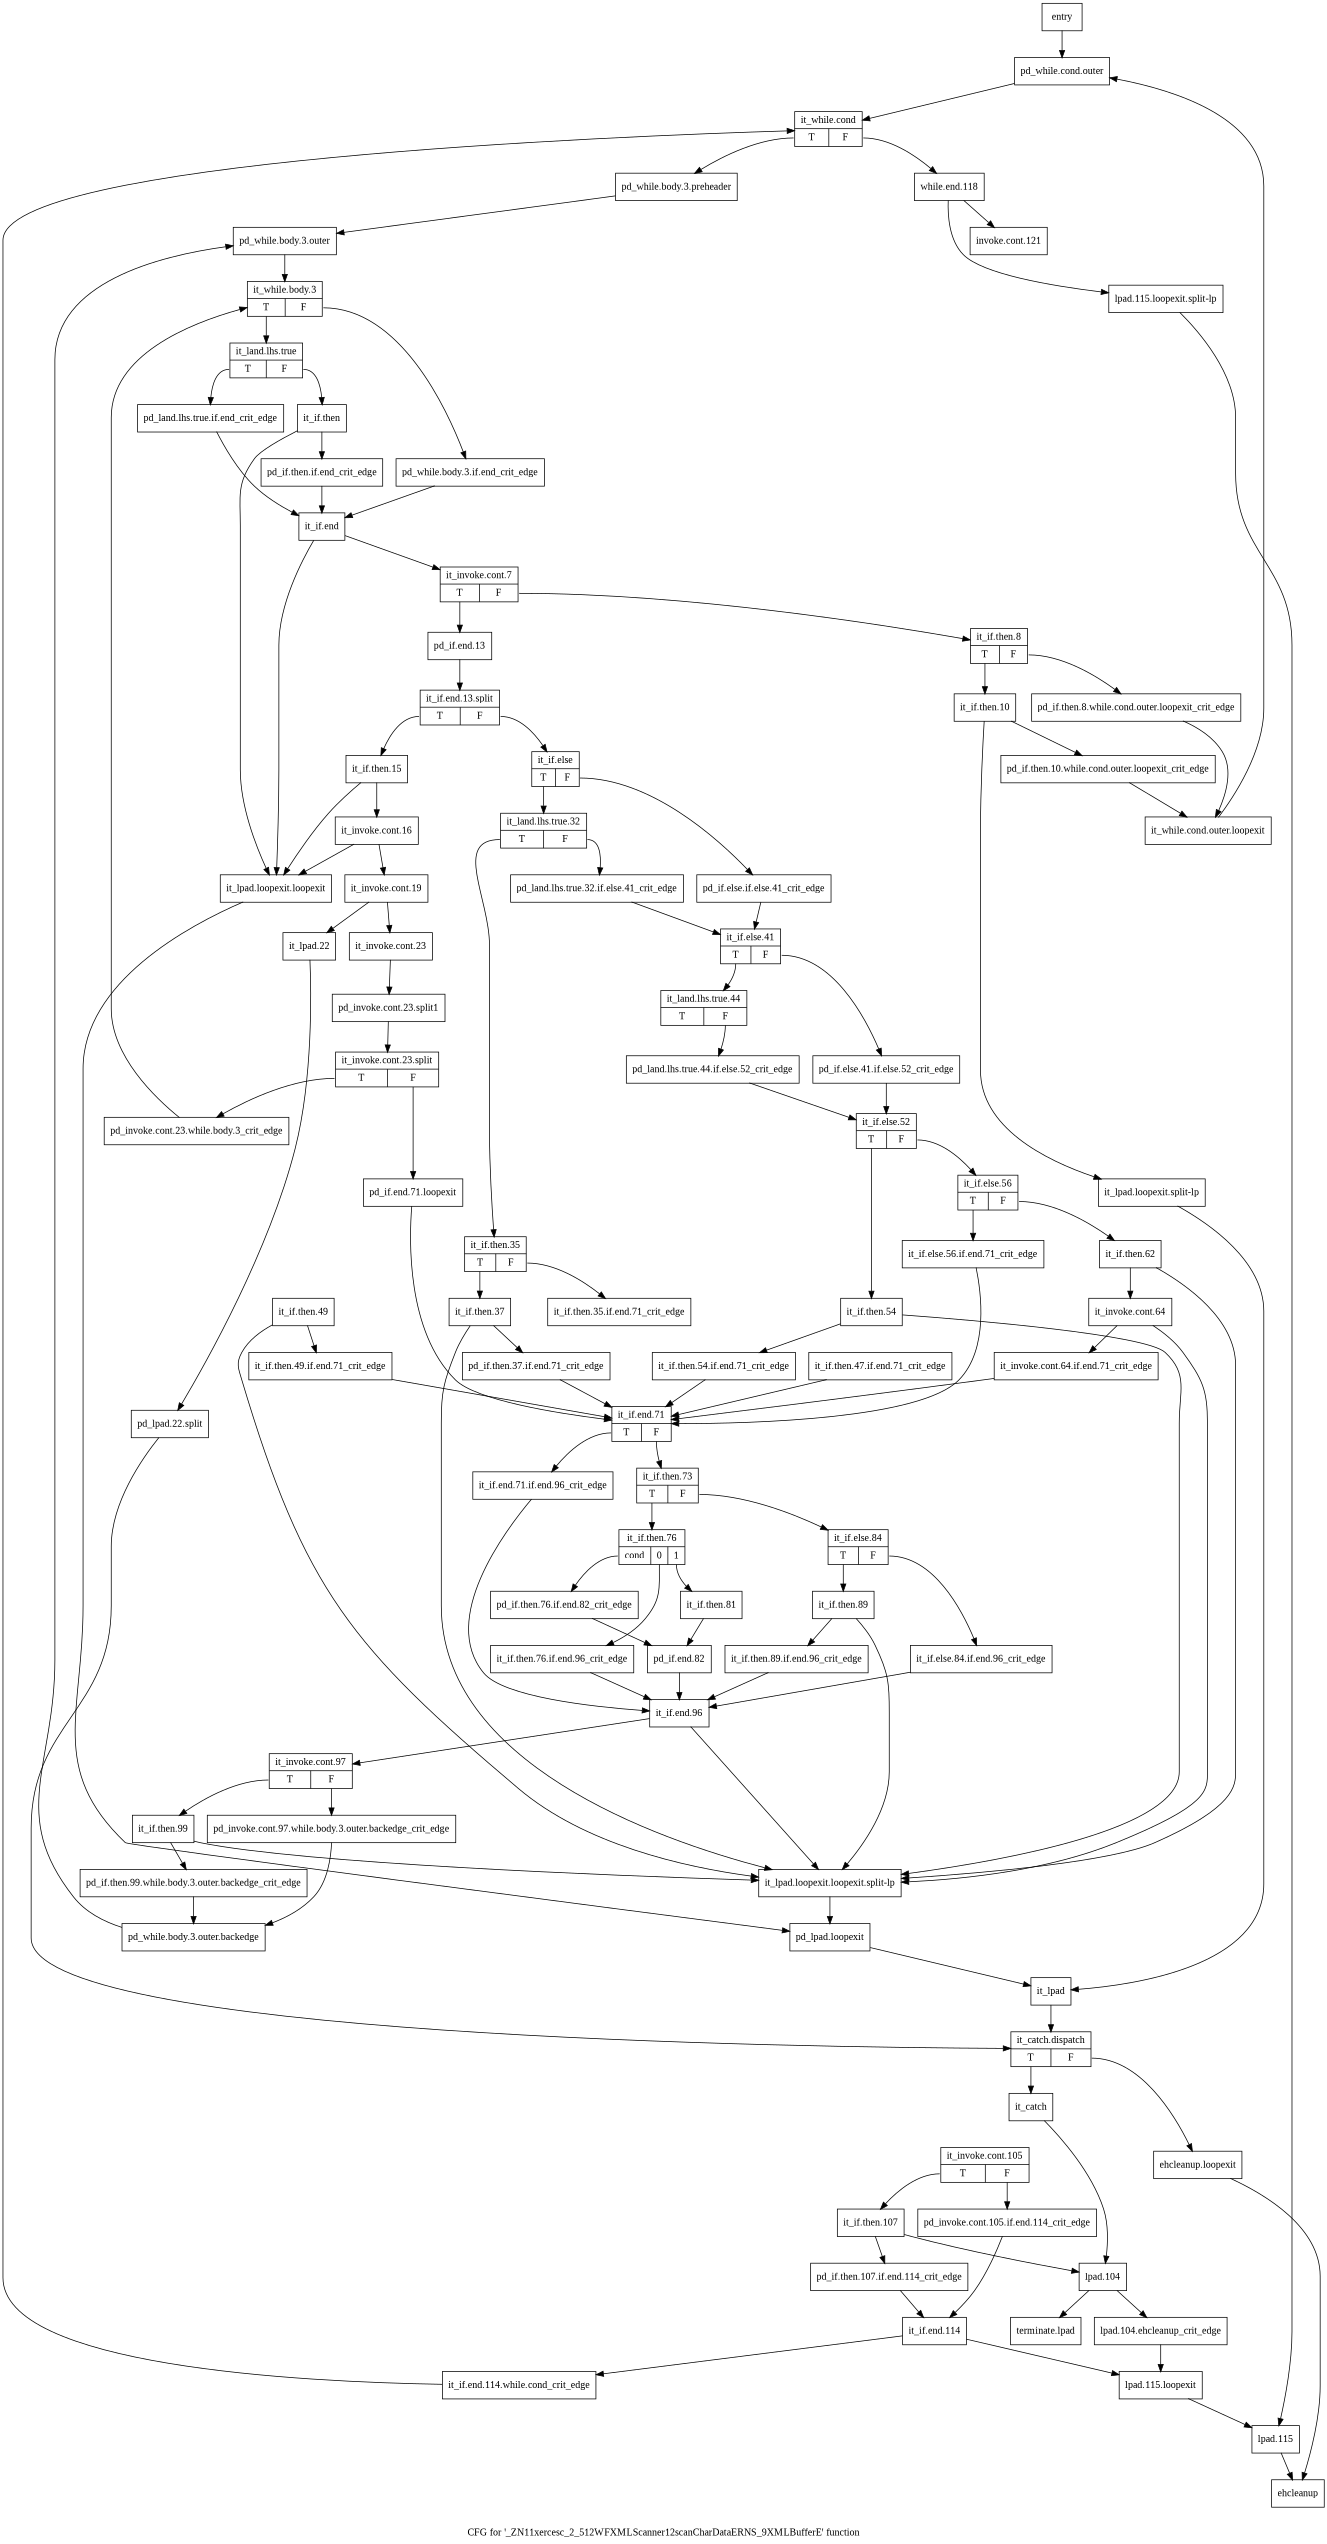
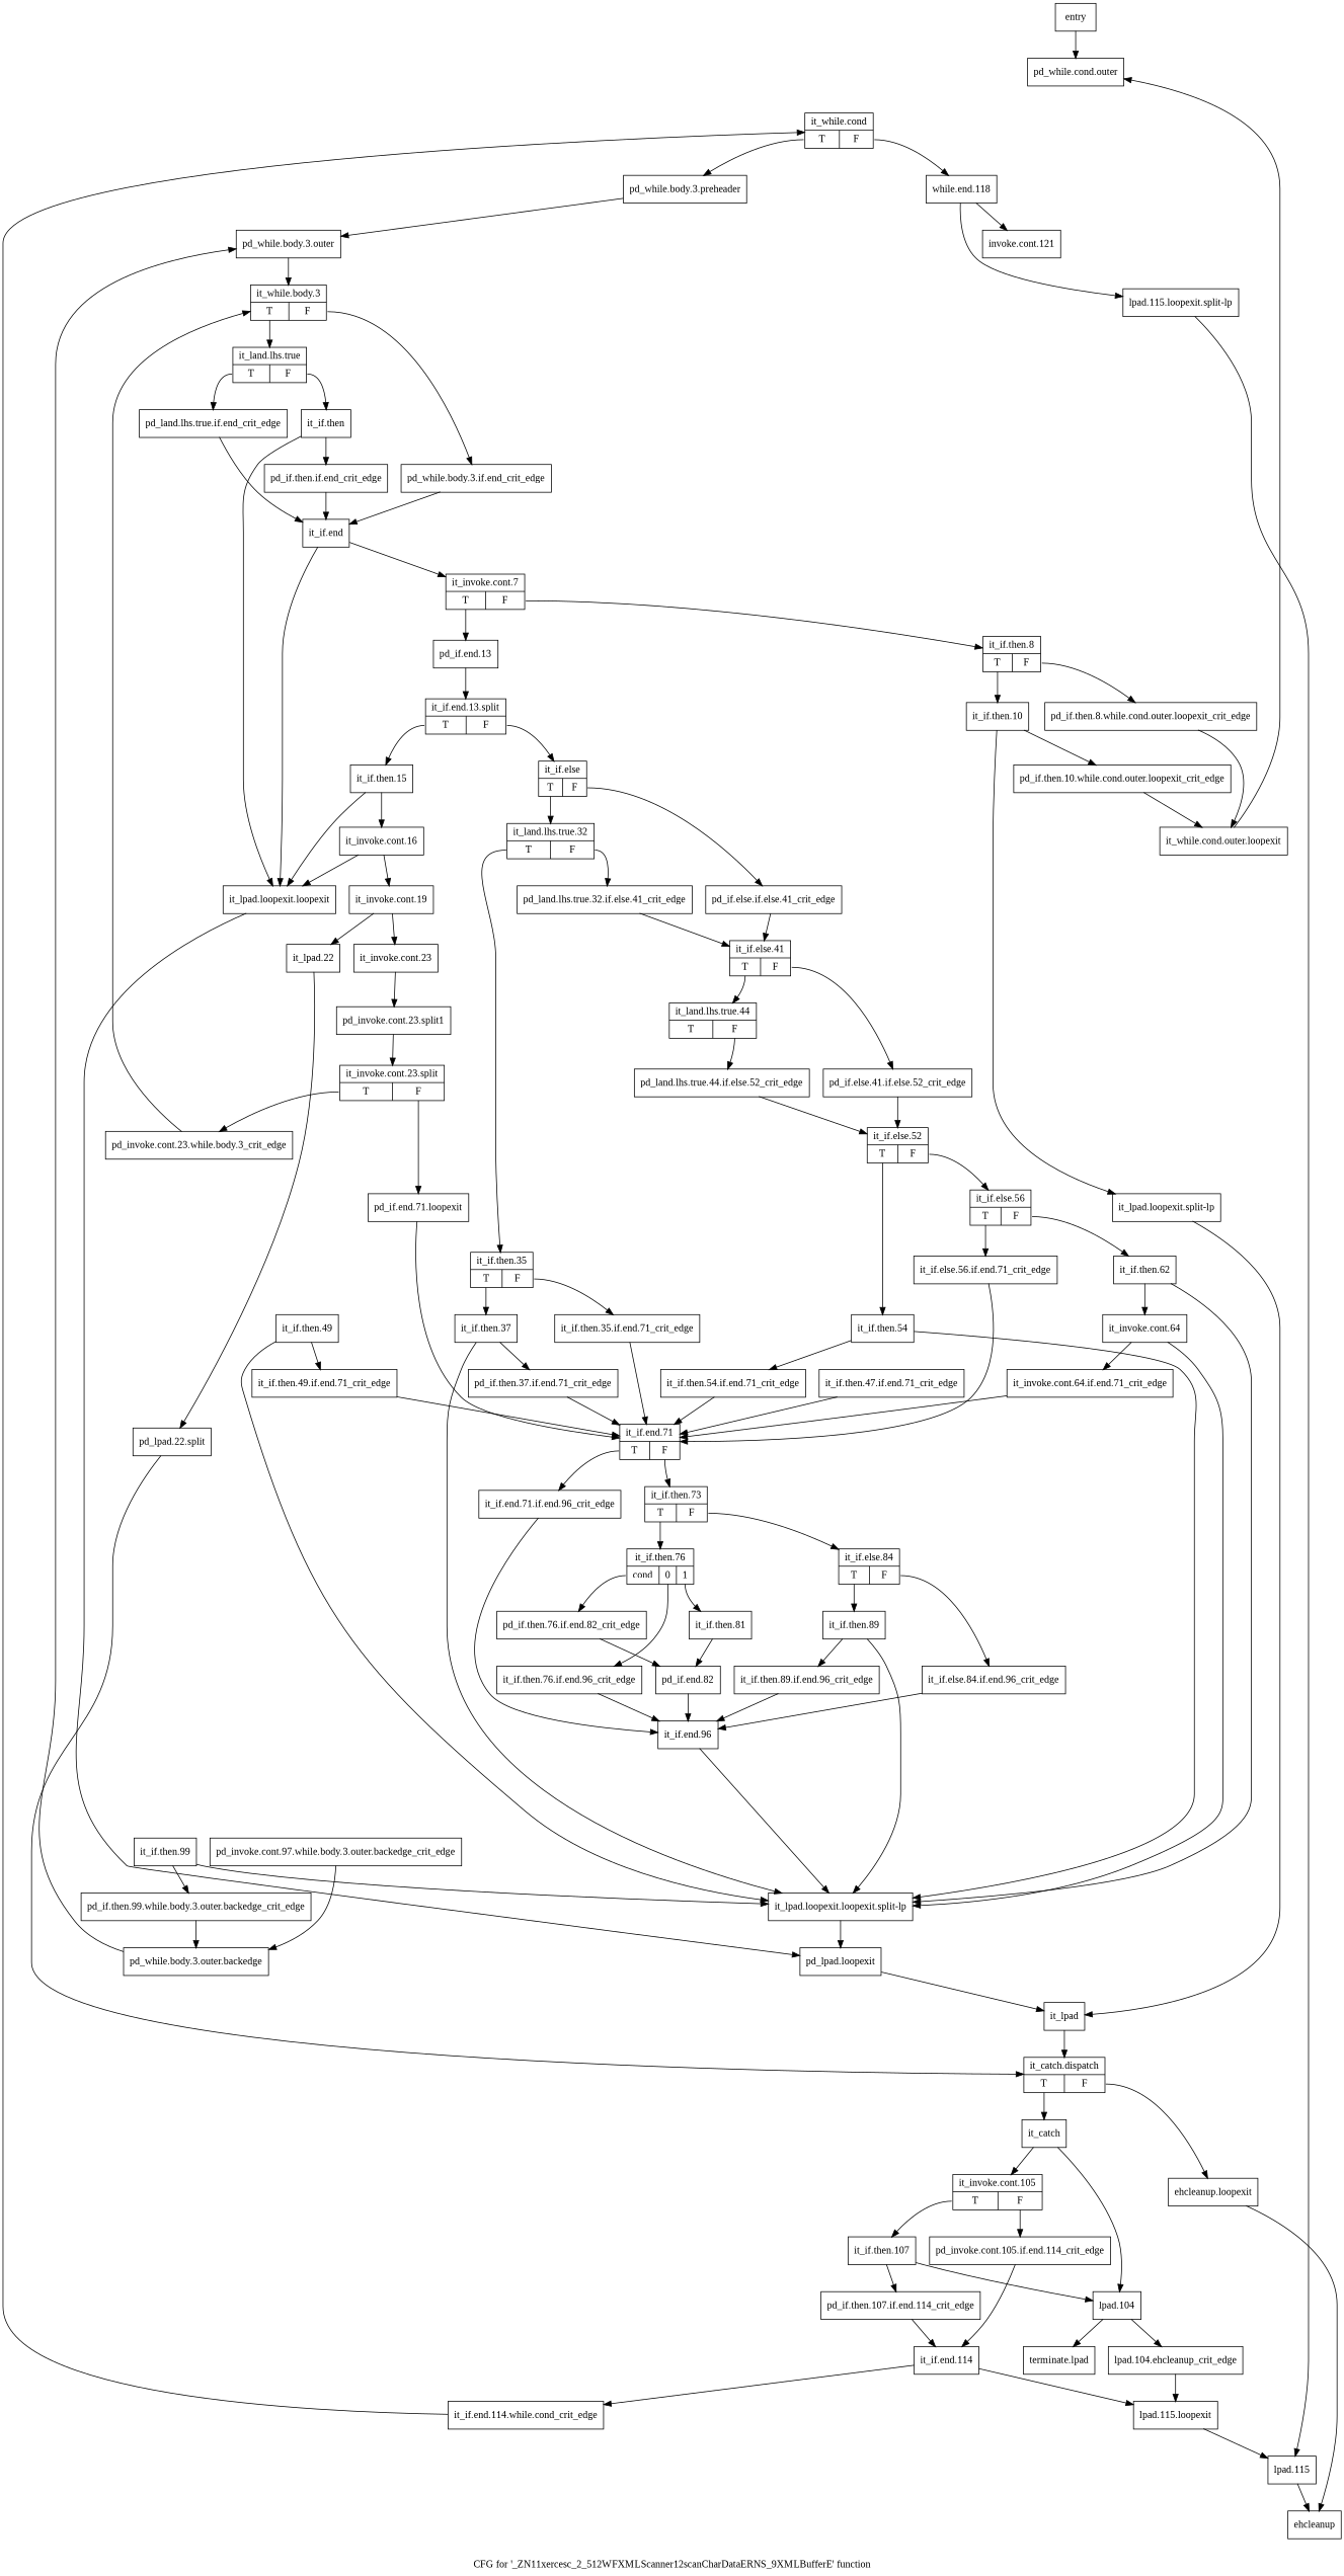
  digraph {
    fontname="Liberation Serif"
    label="CFG for '_ZN11xercesc_2_512WFXMLScanner12scanCharDataERNS_9XMLBufferE' function"
    node [fontname="Liberation Serif" shape=record]
    edge [fontname="Liberation Serif"]
    n1 [label="{entry}"]
    n2 [label="{pd_while.cond.outer}"]
    n3 [label="{it_while.cond|{<s0>T|<s1>F}}"]
    n4 [label="{pd_while.body.3.preheader}"]
    n5 [label="{while.end.118}"]
    n6 [label="{it_while.cond.outer.loopexit}"]
    n7 [label="{pd_while.body.3.outer}"]
    n8 [label="{lpad.115.loopexit.split-lp}"]
    n9 [label="{invoke.cont.121}"]
    n10 [label="{it_while.body.3|{<s0>T|<s1>F}}"]
    n11 [label="{lpad.115}"]
    n12 [label="{it_land.lhs.true|{<s0>T|<s1>F}}"]
    n13 [label="{pd_while.body.3.if.end_crit_edge}"]
    n14 [label="{pd_land.lhs.true.if.end_crit_edge}"]
    n15 [label="{it_if.then}"]
    n16 [label="{it_if.end}"]
    n17 [label="{it_lpad.loopexit.loopexit}"]
    n18 [label="{pd_if.then.if.end_crit_edge}"]
    n19 [label="{it_invoke.cont.7|{<s0>T|<s1>F}}"]
    n20 [label="{pd_lpad.loopexit}"]
    n21 [label="{pd_if.end.13}"]
    n22 [label="{it_if.then.8|{<s0>T|<s1>F}}"]
    n23 [label="{it_lpad}"]
    n24 [label="{it_catch.dispatch|{<s0>T|<s1>F}}"]
    n25 [label="{it_lpad.loopexit.loopexit.split-lp}"]
    n26 [label="{it_catch}"]
    n27 [label="{ehcleanup.loopexit}"]
    n28 [label="{it_lpad.loopexit.split-lp}"]
    n29 [label="{it_invoke.cont.105|{<s0>T|<s1>F}}"]
    n30 [label="{lpad.104}"]
    n31 [label="{ehcleanup}"]
    n32 [label="{it_if.end.13.split|{<s0>T|<s1>F}}"]
    n33 [label="{it_if.then.10}"]
    n34 [label="{pd_if.then.8.while.cond.outer.loopexit_crit_edge}"]
    n35 [label="{it_if.then.15}"]
    n36 [label="{it_if.else|{<s0>T|<s1>F}}"]
    n37 [label="{pd_if.then.10.while.cond.outer.loopexit_crit_edge}"]
    n38 [label="{it_invoke.cont.16}"]
    n39 [label="{it_land.lhs.true.32|{<s0>T|<s1>F}}"]
    n40 [label="{pd_if.else.if.else.41_crit_edge}"]
    n41 [label="{it_invoke.cont.19}"]
    n42 [label="{it_if.then.35|{<s0>T|<s1>F}}"]
    n43 [label="{pd_land.lhs.true.32.if.else.41_crit_edge}"]
    n44 [label="{it_if.else.41|{<s0>T|<s1>F}}"]
    n45 [label="{it_invoke.cont.23}"]
    n46 [label="{it_lpad.22}"]
    n47 [label="{pd_invoke.cont.23.split1}"]
    n48 [label="{pd_lpad.22.split}"]
    n49 [label="{it_invoke.cont.23.split|{<s0>T|<s1>F}}"]
    n50 [label="{pd_invoke.cont.23.while.body.3_crit_edge}"]
    n51 [label="{pd_if.end.71.loopexit}"]
    n52 [label="{it_if.end.71|{<s0>T|<s1>F}}"]
    n53 [label="{it_if.end.71.if.end.96_crit_edge}"]
    n54 [label="{it_if.then.73|{<s0>T|<s1>F}}"]
    n55 [label="{it_if.then.107}"]
    n56 [label="{pd_invoke.cont.105.if.end.114_crit_edge}"]
    n57 [label="{lpad.104.ehcleanup_crit_edge}"]
    n58 [label="{terminate.lpad}"]
    n59 [label="{pd_if.then.107.if.end.114_crit_edge}"]
    n60 [label="{it_if.end.114}"]
    n61 [label="{lpad.115.loopexit}"]
    n62 [label="{it_if.end.114.while.cond_crit_edge}"]
    n63 [label="{it_if.then.37}"]
    n64 [label="{it_if.then.35.if.end.71_crit_edge}"]
    n65 [label="{it_land.lhs.true.44|{<s0>T|<s1>F}}"]
    n66 [label="{pd_if.else.41.if.else.52_crit_edge}"]
    n67 [label="{pd_land.lhs.true.44.if.else.52_crit_edge}"]
    n68 [label="{it_if.else.52|{<s0>T|<s1>F}}"]
    n69 [label="{pd_if.then.37.if.end.71_crit_edge}"]
    n70 [label="{it_if.end.96}"]
    n71 [label="{it_if.then.76|{<s0>cond|<s1>0|<s2>1}}"]
    n72 [label="{it_if.else.84|{<s0>T|<s1>F}}"]
    n73 [label="{it_if.then.54}"]
    n74 [label="{it_if.else.56|{<s0>T|<s1>F}}"]
    n75 [label="{it_if.then.54.if.end.71_crit_edge}"]
    n76 [label="{it_if.else.56.if.end.71_crit_edge}"]
    n77 [label="{it_if.then.62}"]
    n78 [label="{it_if.then.47.if.end.71_crit_edge}"]
    n79 [label="{it_if.then.49}"]
    n80 [label="{it_if.then.49.if.end.71_crit_edge}"]
    n81 [label="{it_invoke.cont.64}"]
    n82 [label="{it_invoke.cont.64.if.end.71_crit_edge}"]
-   n83 [label="{it_invoke.cont.97|{<s0>T|<s1>F}}"]
    n84 [label="{pd_if.then.76.if.end.82_crit_edge}"]
    n85 [label="{it_if.then.76.if.end.96_crit_edge}"]
    n86 [label="{it_if.then.81}"]
    n87 [label="{it_if.then.89}"]
    n88 [label="{it_if.else.84.if.end.96_crit_edge}"]
    n89 [label="{it_if.then.99}"]
    n90 [label="{pd_invoke.cont.97.while.body.3.outer.backedge_crit_edge}"]
    n91 [label="{pd_if.end.82}"]
    n92 [label="{it_if.then.89.if.end.96_crit_edge}"]
    n93 [label="{pd_if.then.99.while.body.3.outer.backedge_crit_edge}"]
    n94 [label="{pd_while.body.3.outer.backedge}"]
    n1 -> n2
-   n2 -> n3
    n3 -> n4 [tailport=s0]
    n3 -> n5 [tailport=s1]
    n4 -> n7
    n5 -> n8
    n5 -> n9
    n6 -> n2
    n7 -> n10
    n8 -> n11
    n10 -> n12 [tailport=s0]
    n10 -> n13 [tailport=s1]
    n11 -> n31
    n12 -> n14 [tailport=s0]
    n12 -> n15 [tailport=s1]
    n13 -> n16
    n14 -> n16
    n15 -> n17
    n15 -> n18
    n16 -> n17
    n16 -> n19
    n17 -> n20
    n18 -> n16
    n19 -> n21 [tailport=s0]
    n19 -> n22 [tailport=s1]
    n20 -> n23
    n21 -> n32
    n22 -> n33 [tailport=s0]
    n22 -> n34 [tailport=s1]
    n23 -> n24
    n24 -> n26 [tailport=s0]
    n24 -> n27 [tailport=s1]
    n25 -> n20
+   n26 -> n29
    n26 -> n30
    n27 -> n31
    n28 -> n23
    n29 -> n55 [tailport=s0]
    n29 -> n56 [tailport=s1]
    n30 -> n57
    n30 -> n58
    n32 -> n35 [tailport=s0]
    n32 -> n36 [tailport=s1]
    n33 -> n28
    n33 -> n37
    n34 -> n6
    n35 -> n17
    n35 -> n38
    n36 -> n39 [tailport=s0]
    n36 -> n40 [tailport=s1]
    n37 -> n6
    n38 -> n17
    n38 -> n41
    n39 -> n42 [tailport=s0]
    n39 -> n43 [tailport=s1]
    n40 -> n44
    n41 -> n45
    n41 -> n46
    n42 -> n63 [tailport=s0]
    n42 -> n64 [tailport=s1]
    n43 -> n44
    n44 -> n65 [tailport=s0]
    n44 -> n66 [tailport=s1]
    n45 -> n47
    n46 -> n48
    n47 -> n49
    n48 -> n24
    n49 -> n50 [tailport=s0]
    n49 -> n51 [tailport=s1]
    n50 -> n10
    n51 -> n52
    n52 -> n53 [tailport=s0]
    n52 -> n54 [tailport=s1]
    n53 -> n70
    n54 -> n71 [tailport=s0]
    n54 -> n72 [tailport=s1]
    n55 -> n30
    n55 -> n59
    n56 -> n60
    n57 -> n61
    n59 -> n60
    n60 -> n61
    n60 -> n62
    n61 -> n11
    n62 -> n3
    n63 -> n25
    n63 -> n69
+   n64 -> n52
    n65 -> n67 [tailport=s1]
    n66 -> n68
    n67 -> n68
    n68 -> n73 [tailport=s0]
    n68 -> n74 [tailport=s1]
    n69 -> n52
    n70 -> n25
-   n70 -> n83
    n71 -> n84 [tailport=s0]
    n71 -> n85 [tailport=s1]
    n71 -> n86 [tailport=s2]
    n72 -> n87 [tailport=s0]
    n72 -> n88 [tailport=s1]
    n73 -> n25
    n73 -> n75
    n74 -> n76 [tailport=s0]
    n74 -> n77 [tailport=s1]
    n75 -> n52
    n76 -> n52
    n77 -> n25
    n77 -> n81
    n78 -> n52
    n79 -> n25
    n79 -> n80
    n80 -> n52
    n81 -> n25
    n81 -> n82
    n82 -> n52
-   n83 -> n89 [tailport=s0]
-   n83 -> n90 [tailport=s1]
    n84 -> n91
    n85 -> n70
    n86 -> n91
    n87 -> n25
    n87 -> n92
    n88 -> n70
    n89 -> n25
    n89 -> n93
    n90 -> n94
    n91 -> n70
    n92 -> n70
    n93 -> n94
    n94 -> n7
  }
